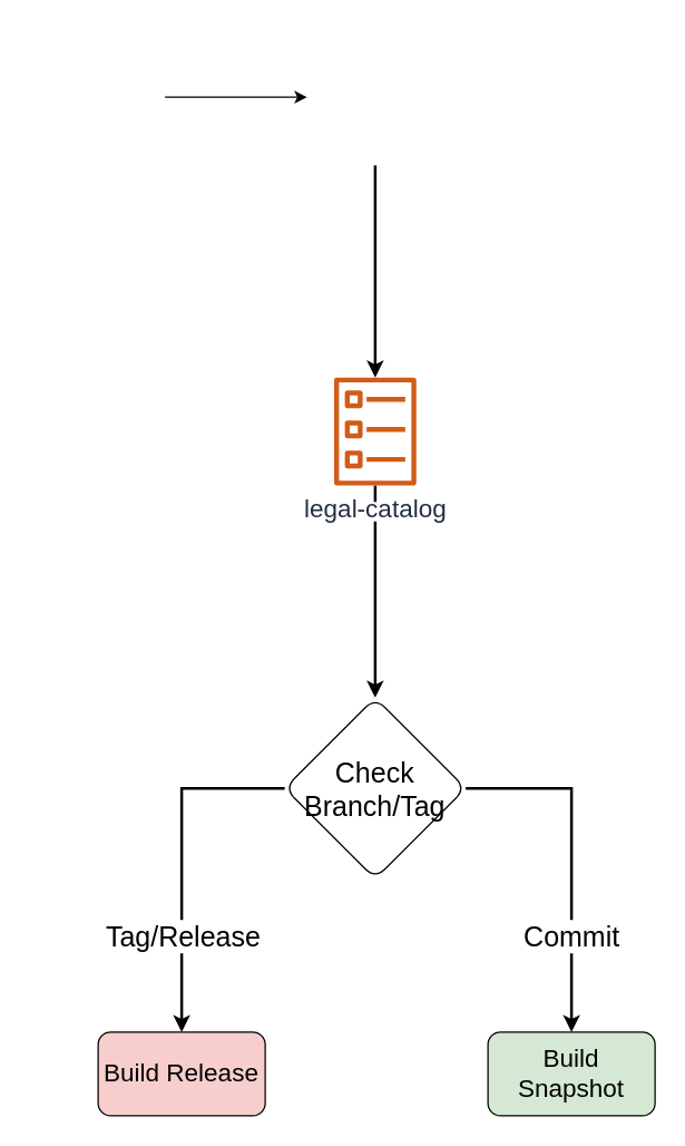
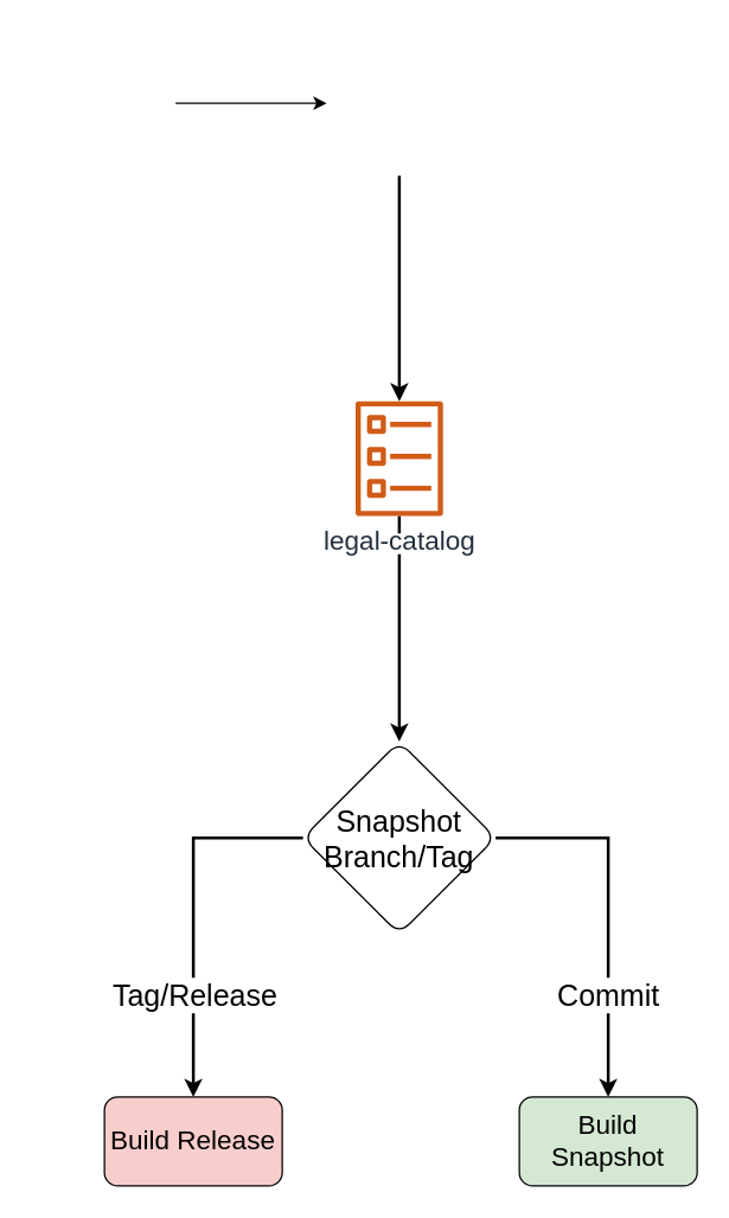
  <mxCell id="0" />
  <mxCell id="1" parent="0" />
  <mxCell id="2" style="edgeStyle=orthogonalEdgeStyle;rounded=0;orthogonalLoop=1;jettySize=auto;html=1;" edge="1" parent="1" source="3" target="5"><mxGeometry relative="1" as="geometry" /></mxCell>
  <mxCell id="3" value="" style="shape=image;html=1;verticalAlign=top;verticalLabelPosition=bottom;labelBackgroundColor=#ffffff;imageAspect=0;aspect=fixed;image=https://cdn3.iconfinder.com/data/icons/social-media-2169/24/social_media_social_media_logo_git-128.png" vertex="1" parent="1"><mxGeometry x="20" y="20" width="98" height="98" as="geometry" /></mxCell>
  <mxCell id="4" style="edgeStyle=orthogonalEdgeStyle;rounded=0;orthogonalLoop=1;jettySize=auto;html=1;strokeWidth=2;" edge="1" parent="1" source="5" target="14"><mxGeometry relative="1" as="geometry" /></mxCell>
  <mxCell id="5" value="" style="shape=image;html=1;verticalAlign=top;verticalLabelPosition=bottom;labelBackgroundColor=#ffffff;imageAspect=0;aspect=fixed;image=https://cdn4.iconfinder.com/data/icons/logos-brands-5/24/jenkins-128.png" vertex="1" parent="1"><mxGeometry x="220" y="20" width="98" height="98" as="geometry" /></mxCell>
  <mxCell id="6" style="edgeStyle=orthogonalEdgeStyle;rounded=0;orthogonalLoop=1;jettySize=auto;html=1;entryX=0.5;entryY=0;entryDx=0;entryDy=0;strokeWidth=2;" edge="1" parent="1" source="10" target="11"><mxGeometry relative="1" as="geometry"><Array as="points"><mxPoint x="130" y="565" /></Array></mxGeometry></mxCell>
  <mxCell id="7" value="&lt;font style=&quot;font-size: 20px&quot;&gt;Tag/Release&lt;br&gt;&lt;/font&gt;" style="edgeLabel;html=1;align=center;verticalAlign=middle;resizable=0;points=[];" vertex="1" connectable="0" parent="6"><mxGeometry x="-0.128" y="-1" relative="1" as="geometry"><mxPoint x="1" y="70.67" as="offset" /></mxGeometry></mxCell>
  <mxCell id="8" style="edgeStyle=orthogonalEdgeStyle;rounded=0;orthogonalLoop=1;jettySize=auto;html=1;entryX=0.5;entryY=0;entryDx=0;entryDy=0;strokeWidth=2;" edge="1" parent="1" source="10" target="12"><mxGeometry relative="1" as="geometry" /></mxCell>
  <mxCell id="9" value="&lt;font style=&quot;font-size: 20px&quot;&gt;Commit&lt;br&gt;&lt;/font&gt;" style="edgeLabel;html=1;align=center;verticalAlign=middle;resizable=0;points=[];" vertex="1" connectable="0" parent="8"><mxGeometry x="-0.614" y="-1" relative="1" as="geometry"><mxPoint x="27.67" y="104" as="offset" /></mxGeometry></mxCell>
- <mxCell id="10" value="&lt;font style=&quot;font-size: 20px&quot;&gt;Check Branch/Tag&lt;/font&gt;" style="rhombus;whiteSpace=wrap;html=1;rounded=1;" vertex="1" parent="1"><mxGeometry x="204" y="500" width="130" height="130" as="geometry" /></mxCell>
+ <mxCell id="10" value="&lt;font style=&quot;font-size: 20px&quot;&gt;Snapshot Branch/Tag&lt;/font&gt;" style="rhombus;whiteSpace=wrap;html=1;rounded=1;" vertex="1" parent="1"><mxGeometry x="204" y="500" width="130" height="130" as="geometry" /></mxCell>
  <mxCell id="11" value="&lt;font style=&quot;font-size: 18px&quot;&gt;Build Release&lt;/font&gt;" style="rounded=1;whiteSpace=wrap;html=1;fillColor=#f8cecc;" vertex="1" parent="1"><mxGeometry x="70" y="740" width="120" height="60" as="geometry" /></mxCell>
  <mxCell id="12" value="&lt;font style=&quot;font-size: 18px&quot;&gt;Build Snapshot&lt;/font&gt;" style="rounded=1;whiteSpace=wrap;html=1;fillColor=#d5e8d4;" vertex="1" parent="1"><mxGeometry x="350" y="740" width="120" height="60" as="geometry" /></mxCell>
  <mxCell id="13" style="edgeStyle=orthogonalEdgeStyle;rounded=0;orthogonalLoop=1;jettySize=auto;html=1;entryX=0.5;entryY=0;entryDx=0;entryDy=0;strokeWidth=2;" edge="1" parent="1" source="14" target="10"><mxGeometry relative="1" as="geometry" /></mxCell>
  <mxCell id="14" value="&lt;span style=&quot;background-color: rgb(255 , 255 , 255)&quot;&gt;&lt;font style=&quot;font-size: 18px&quot;&gt;legal-catalog&lt;/font&gt;&lt;/span&gt;" style="outlineConnect=0;fontColor=#232F3E;gradientColor=none;fillColor=#D05C17;strokeColor=none;dashed=0;verticalLabelPosition=bottom;verticalAlign=top;align=center;html=1;fontSize=12;fontStyle=0;aspect=fixed;pointerEvents=1;shape=mxgraph.aws4.ecs_task;rounded=1;" vertex="1" parent="1"><mxGeometry x="239.5" y="270" width="59" height="78" as="geometry" /></mxCell>
